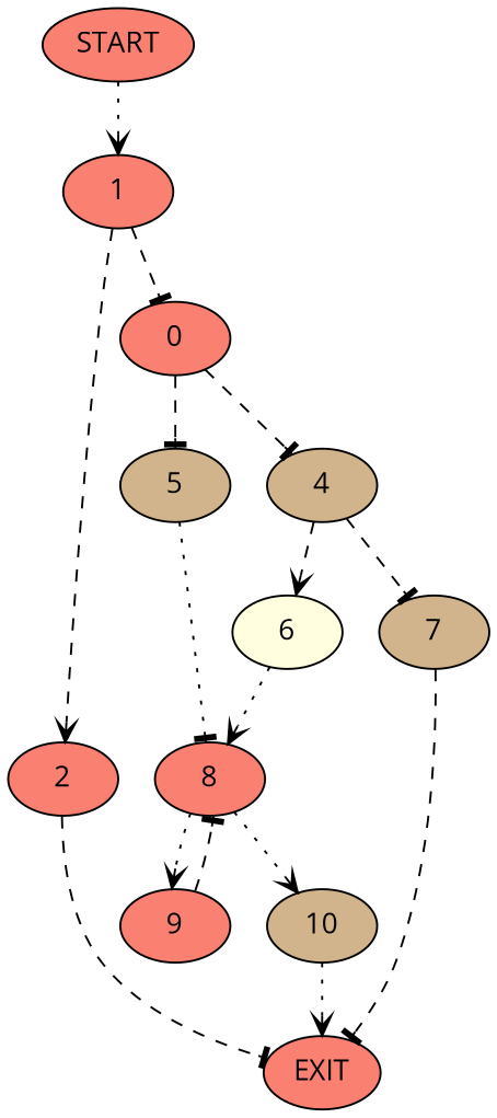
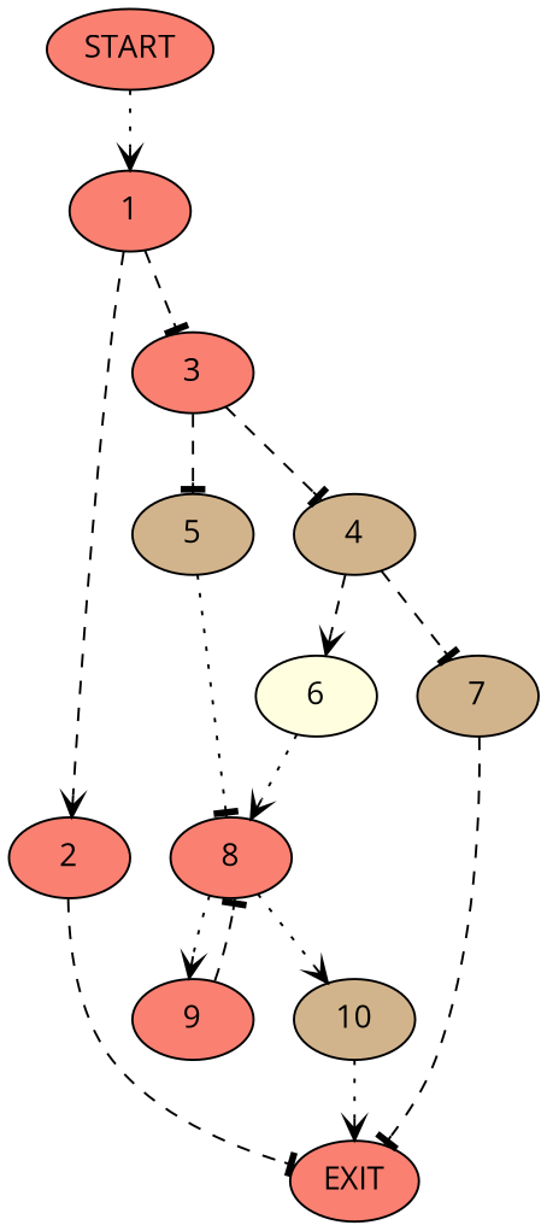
  digraph {
    fontname="Open Sans"
    node [fillcolor=salmon fontname="Open Sans" style=filled]
    edge [arrowhead=tee fontname="Open Sans" style=dashed]
    n1 [label=START]
    1
    2
-   3 [label=0]
+   3
    n5 [label=EXIT]
    4 [fillcolor=tan]
    5 [fillcolor=tan]
    6 [fillcolor=lightyellow]
    7 [fillcolor=tan]
    8
    9
    10 [fillcolor=tan]
    n1 -> 1 [arrowhead=vee style=dotted]
    1 -> 2 [arrowhead=vee]
    1 -> 3
    2 -> n5
    3 -> 4
    3 -> 5
    4 -> 6 [arrowhead=vee]
    4 -> 7
    5 -> 8 [style=dotted]
    6 -> 8 [arrowhead=vee style=dotted]
    7 -> n5
    8 -> 9 [arrowhead=vee style=dotted]
    8 -> 10 [arrowhead=vee style=dotted]
    9 -> 8
    10 -> n5 [arrowhead=vee style=dotted]
  }
